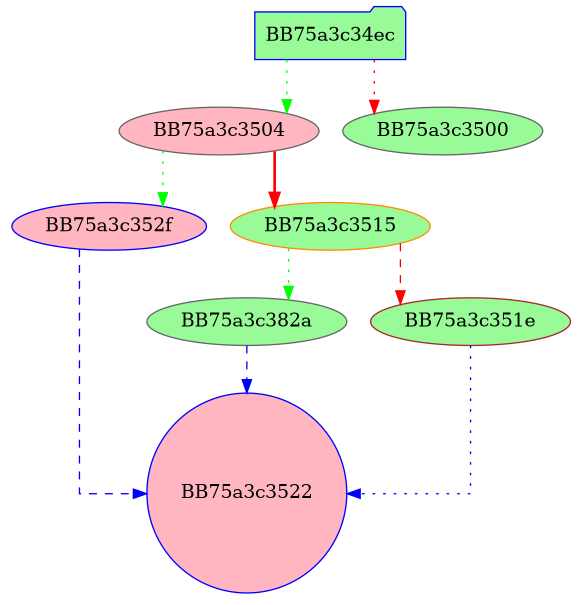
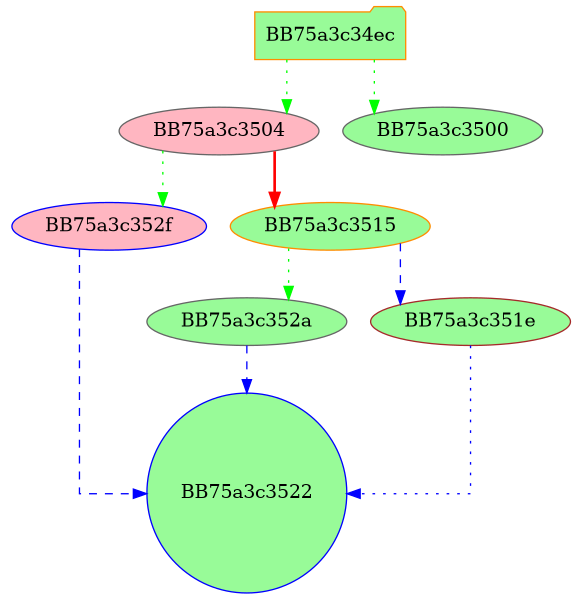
  digraph {
    splines=ortho
    node [color=gray40 fillcolor=palegreen shape=ellipse style=filled]
    edge [color=green style=dotted]
-   BB75a3c34ec [color=blue shape=folder]
+   BB75a3c34ec [color=darkorange shape=folder]
    BB75a3c3504 [fillcolor=lightpink]
    BB75a3c3500
    BB75a3c352f [color=blue fillcolor=lightpink]
    BB75a3c3515 [color=darkorange]
-   BB75a3c3522 [color=blue fillcolor=lightpink shape=circle]
-   BB75a3c352a [label=BB75a3c382a]
+   BB75a3c3522 [color=blue shape=circle]
+   BB75a3c352a
    BB75a3c351e [color=brown]
    BB75a3c34ec -> BB75a3c3504
-   BB75a3c34ec -> BB75a3c3500 [color=red]
+   BB75a3c34ec -> BB75a3c3500
    BB75a3c3504 -> BB75a3c352f
    BB75a3c3504 -> BB75a3c3515 [color=red style=bold]
    BB75a3c352f -> BB75a3c3522 [color=blue style=dashed]
    BB75a3c3515 -> BB75a3c352a
-   BB75a3c3515 -> BB75a3c351e [color=red style=dashed]
+   BB75a3c3515 -> BB75a3c351e [color=blue style=dashed]
    BB75a3c352a -> BB75a3c3522 [color=blue style=dashed]
    BB75a3c351e -> BB75a3c3522 [color=blue]
  }
